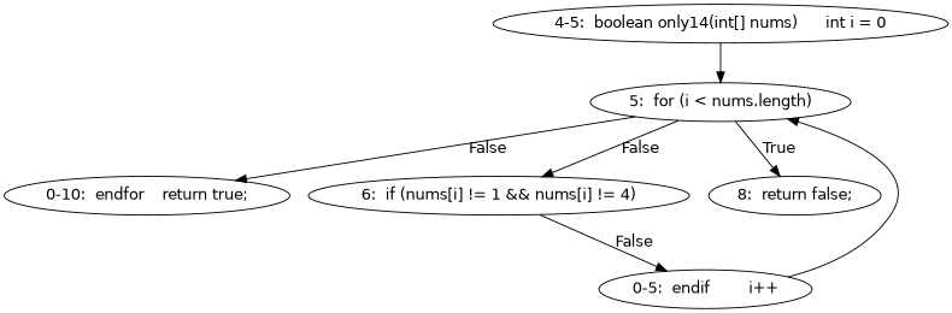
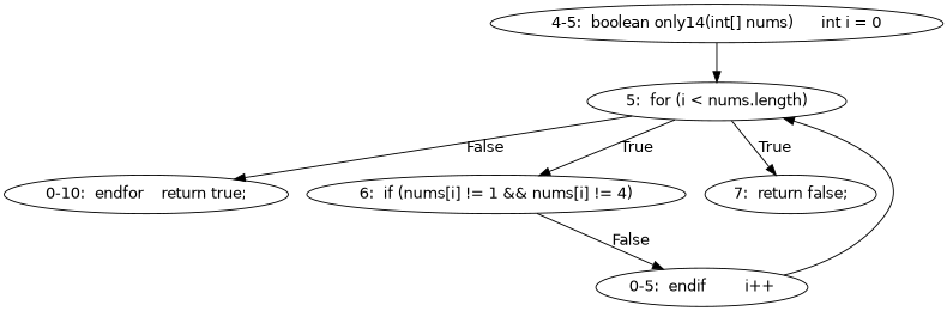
  digraph {
    fontname="DejaVu Sans"
    node [fontname="DejaVu Sans"]
    edge [fontname="DejaVu Sans"]
    n1 [label="4-5:  boolean only14(int[] nums)	int i = 0"]
    n2 [label="5:  for (i < nums.length)"]
    n3 [label="0-10:  endfor	return true;"]
    n4 [label="6:  if (nums[i] != 1 && nums[i] != 4)"]
-   n5 [label="8:  return false;"]
+   n5 [label="7:  return false;"]
    n6 [label="0-5:  endif	i++"]
    n1 -> n2
    n2 -> n3 [label=False]
-   n2 -> n4 [label=False]
+   n2 -> n4 [label=True]
    n2 -> n5 [label=True]
    n4 -> n6 [label=False]
    n6 -> n2
  }
